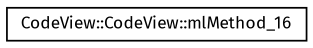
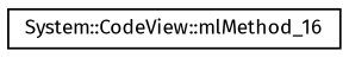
  digraph {
    rankdir=LR
    fontname="Fira Sans"
-   n1 [color=black fillcolor=white fontname="Fira Sans" fontsize=10 height=0.2 label="CodeView::CodeView::mlMethod_16" shape=record style=filled width=0.4]
+   n1 [color=black fillcolor=white fontname="Fira Sans" fontsize=10 height=0.2 label="System::CodeView::mlMethod_16" shape=record style=filled width=0.4]
  }
